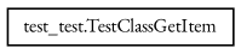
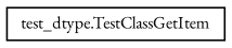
  digraph {
    rankdir=LR
    fontname="EB Garamond"
-   n1 [color=black fillcolor=white fontname="EB Garamond" fontsize=10 height=0.2 label="test_test.TestClassGetItem" shape=record style=filled width=0.4]
+   n1 [color=black fillcolor=white fontname="EB Garamond" fontsize=10 height=0.2 label="test_dtype.TestClassGetItem" shape=record style=filled width=0.4]
  }
